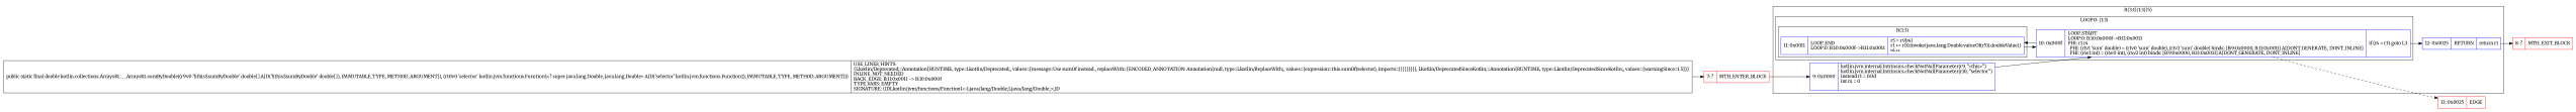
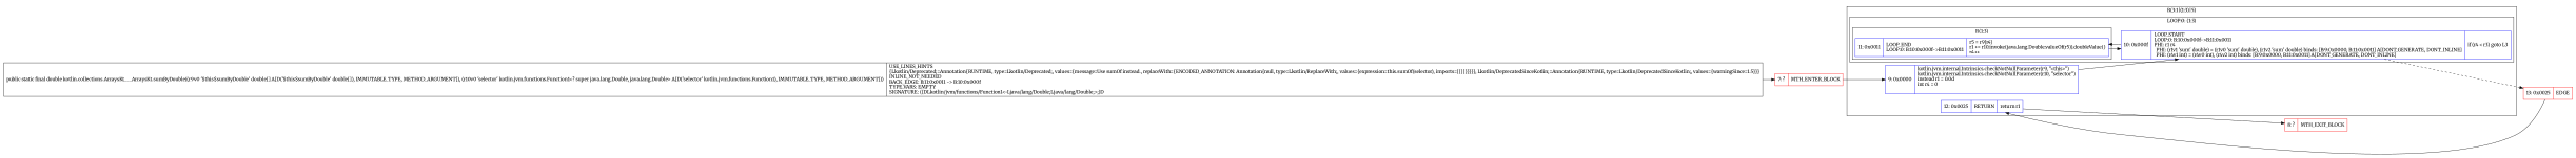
  digraph {
    fontname=Merriweather
    rankdir=LR
    node [color=blue fontname=Merriweather shape=record]
    edge [fontname=Merriweather]
    n1 [label="{11\:\ 0x0011|LOOP_END\lLOOP:0: B:10:0x000f\-\>B:11:0x0011\l|r5 = r9[r4]\lr1 += r10.invoke(java.lang.Double.valueOf(r5)).doubleValue()\lr4++\l}"]
    n2 [label="{10\:\ 0x000f|LOOP_START\lLOOP:0: B:10:0x000f\-\>B:11:0x0011\lPHI: r1 r4 \l  PHI: (r1v1 'sum' double) = (r1v0 'sum' double), (r1v2 'sum' double) binds: [B:9:0x0000, B:11:0x0011] A[DONT_GENERATE, DONT_INLINE]\l  PHI: (r4v1 int) = (r4v0 int), (r4v2 int) binds: [B:9:0x0000, B:11:0x0011] A[DONT_GENERATE, DONT_INLINE]\l|if (r4 \< r3) goto L3\l}"]
    n3 [label="{9\:\ 0x0000|kotlin.jvm.internal.Intrinsics.checkNotNullParameter(r9, \"\<this\>\")\lkotlin.jvm.internal.Intrinsics.checkNotNullParameter(r10, \"selector\")\linstead r1 = 0.0d\lint r4 = 0\l\l}"]
    n4 [label="{12\:\ 0x0025|RETURN\l|return r1\l}"]
    n5 [color=red label="{13\:\ 0x0025|EDGE\l}"]
    n6 [color=red label="{8\:\ ?|MTH_EXIT_BLOCK\l}"]
    n7 [color=red label="{7\:\ ?|MTH_ENTER_BLOCK\l}"]
    n8 [label="{public static final double kotlin.collections.ArraysKt___ArraysKt.sumByDouble((r9v0 '$this$sumByDouble' double[] A[D('$this$sumByDouble' double[]), IMMUTABLE_TYPE, METHOD_ARGUMENT]), (r10v0 'selector' kotlin.jvm.functions.Function1\<? super java.lang.Double, java.lang.Double\> A[D('selector' kotlin.jvm.functions.Function1), IMMUTABLE_TYPE, METHOD_ARGUMENT]))  | USE_LINES_HINTS\l\{Lkotlin\/Deprecated;=Annotation\{RUNTIME, type=Lkotlin\/Deprecated;, values=\{message=Use sumOf instead., replaceWith=\{ENCODED_ANNOTATION: Annotation\{null, type=Lkotlin\/ReplaceWith;, values=\{expression=this.sumOf(selector), imports=[[]]\}\}\}\}\}, Lkotlin\/DeprecatedSinceKotlin;=Annotation\{RUNTIME, type=Lkotlin\/DeprecatedSinceKotlin;, values=\{warningSince=1.5\}\}\}\lINLINE_NOT_NEEDED\lBACK_EDGE: B:11:0x0011 \-\> B:10:0x000f\lTYPE_VARS: EMPTY\lSIGNATURE: ([DLkotlin\/jvm\/functions\/Function1\<\-Ljava\/lang\/Double;Ljava\/lang\/Double;\>;)D\l}" color=""]
    subgraph cluster_1 {
      label="R(3:1|(1:3)|5)"
      n3
      n4
      subgraph cluster_2 {
        label="LOOP:0: (1:3)"
        n2
        subgraph cluster_3 {
          label="R(1:3)"
          n1
        }
      }
    }
    n1 -> n2
    n2 -> n1
    n2 -> n5 [style=dashed]
    n3 -> n2
    n4 -> n6
-   n2 -> n4
+   n5 -> n4
    n7 -> n3
    n8 -> n7
  }
